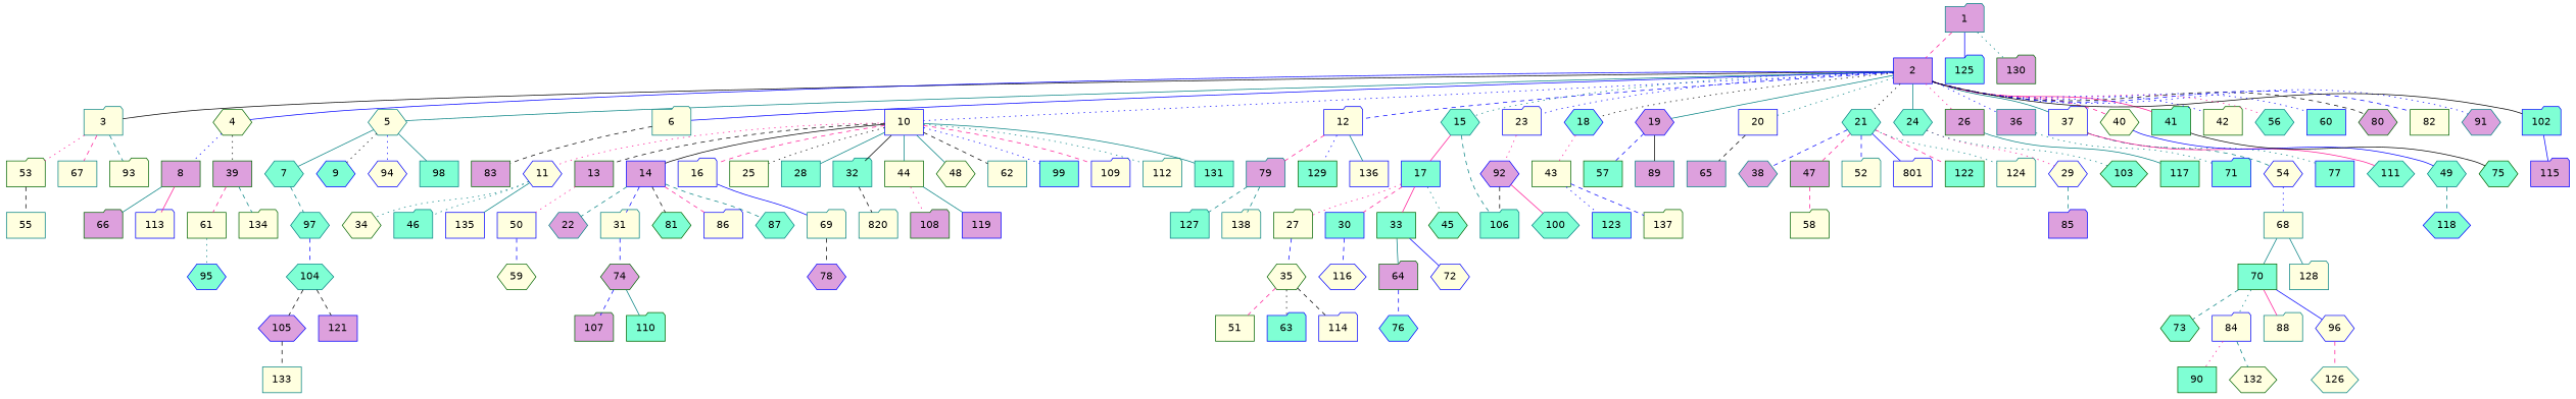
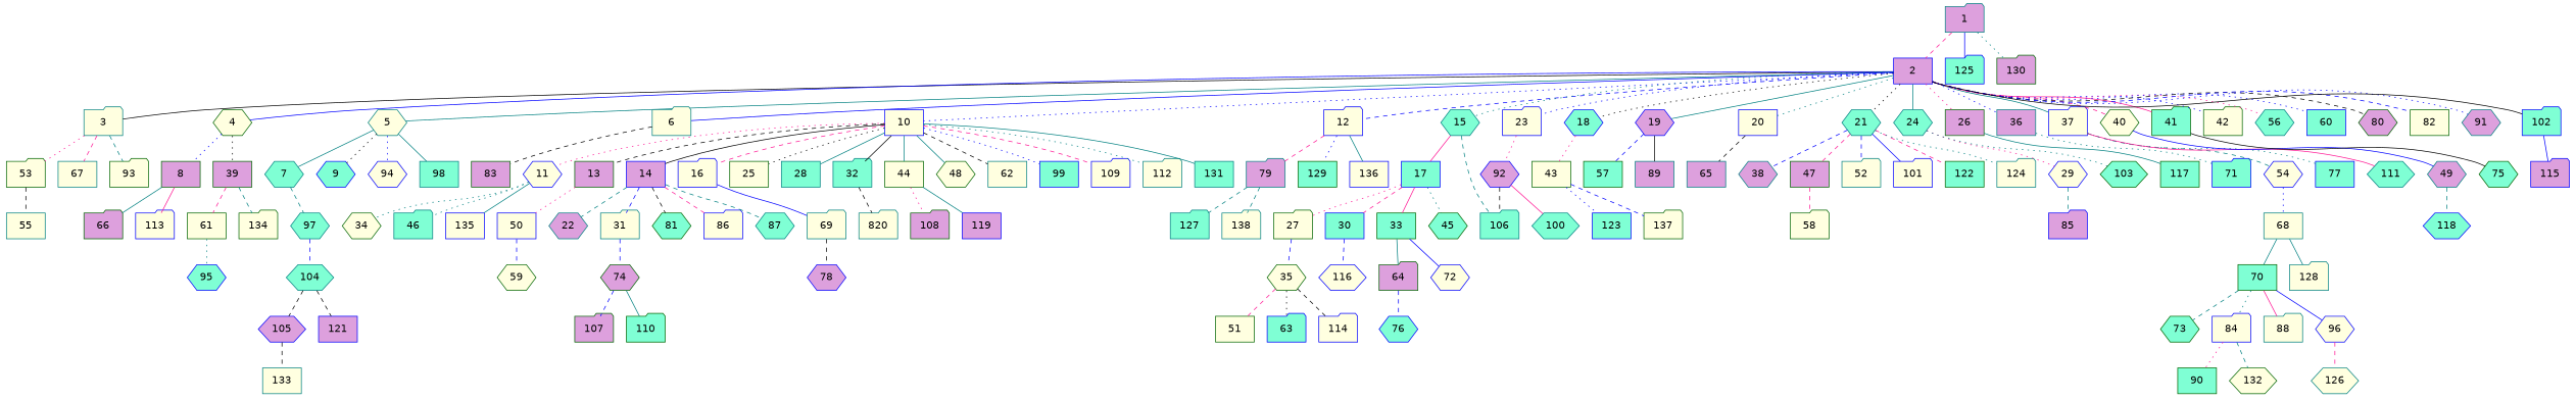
  graph {
    fontname="DejaVu Sans"
    node [color=blue fillcolor=lightyellow fontname="DejaVu Sans" shape=folder style=filled]
    edge [color=teal fontname="DejaVu Sans" style=dashed]
    1 [color=teal fillcolor=plum]
    2 [fillcolor=plum shape=box]
    125 [fillcolor=aquamarine]
    130 [color=darkgreen fillcolor=plum]
    3 [color=teal]
    4 [color=darkgreen shape=hexagon]
    5 [color=teal shape=hexagon]
    6 [color=teal]
    10 [shape=box]
    12
    15 [color=teal fillcolor=aquamarine shape=hexagon]
    18 [fillcolor=aquamarine shape=hexagon]
    19 [fillcolor=plum shape=hexagon]
    20 [shape=box]
    21 [color=teal fillcolor=aquamarine shape=hexagon]
    23
    24 [color=teal fillcolor=aquamarine shape=hexagon]
    26 [color=darkgreen fillcolor=plum shape=box]
    36 [color=teal fillcolor=plum shape=box]
    37
    40 [color=darkgreen shape=hexagon]
    41 [color=darkgreen fillcolor=aquamarine]
    42 [color=darkgreen]
    56 [color=teal fillcolor=aquamarine shape=hexagon]
    60 [fillcolor=aquamarine shape=box]
    80 [color=darkgreen fillcolor=plum shape=hexagon]
    82 [color=darkgreen shape=box]
    91 [color=teal fillcolor=plum shape=hexagon]
    102 [fillcolor=aquamarine]
    53 [color=darkgreen]
    67 [color=teal shape=box]
    93 [color=darkgreen]
    8 [color=darkgreen fillcolor=plum shape=box]
    39 [color=darkgreen fillcolor=plum shape=box]
    7 [color=teal fillcolor=aquamarine shape=hexagon]
    9 [fillcolor=aquamarine shape=hexagon]
    94 [shape=hexagon]
    98 [color=teal fillcolor=aquamarine shape=box]
    83 [color=darkgreen fillcolor=plum shape=box]
    11 [shape=hexagon]
    13 [color=darkgreen fillcolor=plum shape=box]
    14 [fillcolor=plum shape=box]
    16
    25 [color=darkgreen shape=box]
    28 [color=teal fillcolor=aquamarine shape=box]
    32 [color=teal fillcolor=aquamarine]
    44 [color=darkgreen shape=box]
    48 [color=darkgreen shape=hexagon]
    62 [color=teal shape=box]
    99 [fillcolor=aquamarine shape=box]
    109
    112 [color=teal]
    131 [color=teal fillcolor=aquamarine shape=box]
    79 [color=teal fillcolor=plum]
    129 [color=darkgreen fillcolor=aquamarine shape=box]
    136 [shape=box]
    17 [fillcolor=aquamarine shape=box]
    106 [color=teal fillcolor=aquamarine]
    43 [color=darkgreen shape=box]
    57 [color=darkgreen fillcolor=aquamarine shape=box]
    89 [color=teal fillcolor=plum shape=box]
    65 [color=teal fillcolor=plum shape=box]
    38 [color=teal fillcolor=plum shape=hexagon]
    47 [color=darkgreen fillcolor=plum shape=box]
    52 [color=teal]
-   101 [label=801]
+   101
    122 [color=darkgreen fillcolor=aquamarine shape=box]
    124 [color=teal]
    92 [fillcolor=plum shape=hexagon]
    29 [shape=hexagon]
    103 [color=darkgreen fillcolor=aquamarine shape=hexagon]
    117 [color=darkgreen fillcolor=aquamarine shape=box]
    71 [fillcolor=aquamarine]
    54 [shape=hexagon]
    77 [fillcolor=aquamarine shape=box]
    111 [color=teal fillcolor=aquamarine shape=hexagon]
-   49 [color=teal fillcolor=aquamarine shape=hexagon]
+   49 [color=teal fillcolor=plum shape=hexagon]
    75 [color=darkgreen fillcolor=aquamarine shape=hexagon]
    115 [fillcolor=plum]
    55 [color=teal shape=box]
    66 [color=darkgreen fillcolor=plum]
    113
    61 [color=darkgreen shape=box]
    134 [color=darkgreen]
    97 [color=teal fillcolor=aquamarine shape=hexagon]
    104 [color=teal fillcolor=aquamarine shape=hexagon]
    34 [color=darkgreen shape=hexagon]
    46 [color=teal fillcolor=aquamarine]
    135 [shape=box]
    50 [shape=box]
    22 [color=teal fillcolor=plum shape=hexagon]
    31 [color=teal]
    81 [color=darkgreen fillcolor=aquamarine shape=hexagon]
    86
    87 [color=teal fillcolor=aquamarine shape=hexagon]
    69 [color=teal]
    n97 [color=teal label=820]
    108 [color=darkgreen fillcolor=plum]
    119 [fillcolor=plum shape=box]
    127 [color=teal fillcolor=aquamarine]
    138 [color=teal]
    59 [color=darkgreen shape=hexagon]
    74 [color=darkgreen fillcolor=plum shape=hexagon]
    27 [color=darkgreen]
    30 [fillcolor=aquamarine shape=box]
    33 [color=darkgreen fillcolor=aquamarine shape=box]
    45 [color=darkgreen fillcolor=aquamarine shape=hexagon]
    78 [fillcolor=plum shape=hexagon]
    35 [color=darkgreen shape=hexagon]
    116 [shape=hexagon]
    64 [color=darkgreen fillcolor=plum]
    72 [shape=hexagon]
    123 [fillcolor=aquamarine shape=box]
    137 [color=darkgreen]
    58 [color=darkgreen]
    100 [color=teal fillcolor=aquamarine shape=hexagon]
    85 [fillcolor=plum]
    51 [color=darkgreen shape=box]
    63 [fillcolor=aquamarine]
    114
    107 [color=darkgreen fillcolor=plum]
    110 [color=darkgreen fillcolor=aquamarine]
    76 [fillcolor=aquamarine shape=hexagon]
    68 [color=teal shape=box]
    95 [fillcolor=aquamarine shape=hexagon]
    118 [fillcolor=aquamarine shape=hexagon]
    70 [color=darkgreen fillcolor=aquamarine shape=box]
    128 [color=teal]
    73 [color=darkgreen fillcolor=aquamarine shape=hexagon]
    84
    88 [color=teal]
    96 [shape=hexagon]
    90 [color=darkgreen fillcolor=aquamarine shape=box]
    132 [color=darkgreen shape=hexagon]
    126 [color=teal shape=hexagon]
    105 [fillcolor=plum shape=hexagon]
    121 [fillcolor=plum shape=box]
    133 [color=teal shape=box]
    1 -- 2 [color=deeppink]
    1 -- 125 [color=blue style=solid]
    1 -- 130 [style=dotted]
    2 -- 3 [color=black style=solid]
    2 -- 4 [color=blue style=solid]
    2 -- 5 [style=solid]
    2 -- 6 [color=blue style=solid]
    2 -- 10 [color=blue style=dotted]
    2 -- 12 [color=blue]
    2 -- 15 [style=dotted]
    2 -- 18 [color=black style=dotted]
    2 -- 19 [style=solid]
    2 -- 20 [style=dotted]
    2 -- 21 [color=black style=dotted]
    2 -- 23 [color=blue style=dotted]
    2 -- 24 [style=solid]
    2 -- 26 [color=deeppink style=dotted]
    2 -- 36 [color=blue style=dotted]
    2 -- 37 [style=solid]
    2 -- 40 [color=deeppink]
    2 -- 41 [color=deeppink style=solid]
    2 -- 42 [color=blue style=dotted]
    2 -- 56 [color=deeppink style=dotted]
    2 -- 60 [color=blue style=dotted]
    2 -- 80 [color=black]
    2 -- 82 [color=blue]
    2 -- 91 [color=blue style=dotted]
    2 -- 102 [color=black style=solid]
    3 -- 53 [color=deeppink style=dotted]
    3 -- 67 [color=deeppink]
    3 -- 93
    4 -- 8 [color=blue style=dotted]
    4 -- 39 [color=black style=dotted]
    5 -- 7 [style=solid]
    5 -- 9 [color=black style=dotted]
    5 -- 94 [color=blue style=dotted]
    5 -- 98 [style=solid]
    6 -- 83 [color=black]
    10 -- 11 [color=deeppink style=dotted]
    10 -- 13 [color=black]
    10 -- 14 [color=black style=solid]
    10 -- 16 [color=deeppink]
    10 -- 25 [color=black style=dotted]
    10 -- 28 [style=solid]
    10 -- 32 [color=black style=solid]
    10 -- 44 [style=solid]
    10 -- 48 [style=solid]
    10 -- 62 [color=black]
    10 -- 99 [color=blue style=dotted]
    10 -- 109 [color=deeppink]
    10 -- 112 [style=dotted]
    10 -- 131 [style=solid]
    12 -- 79 [color=deeppink]
    12 -- 129 [color=blue style=dotted]
    12 -- 136 [style=solid]
    15 -- 17 [color=deeppink style=solid]
    15 -- 106
    18 -- 43 [color=deeppink style=dotted]
    19 -- 57 [color=blue]
    19 -- 89 [color=black style=solid]
    20 -- 65 [color=black]
    21 -- 38 [color=blue]
    21 -- 47 [color=deeppink]
    21 -- 52 [color=blue]
    21 -- 101 [color=blue style=solid]
    21 -- 122 [color=deeppink]
    21 -- 124 [style=dotted]
    23 -- 92 [color=deeppink style=dotted]
    24 -- 29 [color=deeppink style=dotted]
    24 -- 103 [style=dotted]
    26 -- 117 [style=solid]
    36 -- 71 [style=dotted]
    37 -- 54
    37 -- 77 [style=dotted]
    37 -- 111 [color=deeppink style=solid]
    40 -- 49 [color=blue style=solid]
    41 -- 75 [color=black style=solid]
    102 -- 115 [color=blue style=solid]
    53 -- 55 [color=black]
    8 -- 66 [style=solid]
    8 -- 113 [color=deeppink style=solid]
    39 -- 61 [color=deeppink]
    39 -- 134
    7 -- 97
    11 -- 34 [style=dotted]
    11 -- 46 [style=dotted]
    11 -- 135 [style=solid]
    13 -- 50 [color=deeppink style=dotted]
    14 -- 22
    14 -- 31 [color=blue]
    14 -- 81 [color=black]
    14 -- 86 [color=deeppink]
    14 -- 87
    16 -- 69 [color=blue style=solid]
    32 -- n97 [color=black]
    44 -- 108 [color=deeppink style=dotted]
    44 -- 119 [style=solid]
    79 -- 127
    79 -- 138
    17 -- 27 [color=deeppink style=dotted]
    17 -- 30 [color=deeppink]
    17 -- 33 [color=deeppink style=solid]
    17 -- 45 [style=dotted]
    43 -- 123 [color=blue style=dotted]
    43 -- 137 [color=blue]
    47 -- 58 [color=deeppink]
    92 -- 106 [color=black]
    92 -- 100 [color=deeppink style=solid]
    29 -- 85
    54 -- 68 [color=blue style=dotted]
    49 -- 118
    61 -- 95 [style=dotted]
    97 -- 104 [color=blue]
    104 -- 105 [color=black]
    104 -- 121 [color=black]
    50 -- 59 [color=blue]
    31 -- 74 [color=blue]
    69 -- 78 [color=black]
    74 -- 107 [color=blue]
    74 -- 110 [style=solid]
    27 -- 35 [color=blue]
    30 -- 116 [color=blue]
    33 -- 64 [style=solid]
    33 -- 72 [color=blue style=solid]
    35 -- 51 [color=deeppink]
    35 -- 63 [color=black style=dotted]
    35 -- 114 [color=black]
    64 -- 76 [color=blue]
    68 -- 70 [style=solid]
    68 -- 128 [style=solid]
    70 -- 73
    70 -- 84 [style=dotted]
    70 -- 88 [color=deeppink style=solid]
    70 -- 96 [color=blue style=solid]
    84 -- 90 [color=deeppink style=dotted]
    84 -- 132
    96 -- 126 [color=deeppink]
    105 -- 133 [color=black]
  }
